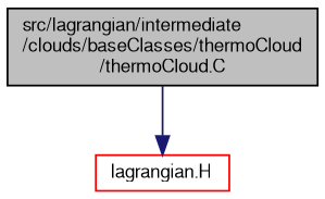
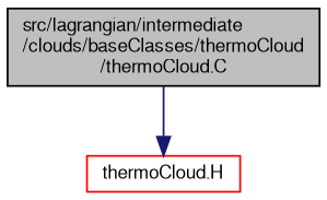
  digraph {
    node [fontname=FreeSans fontsize=10 shape=record]
    n1 [color=black fillcolor=grey75 fontcolor=black height=0.2 label="src/lagrangian/intermediate\l/clouds/baseClasses/thermoCloud\l/thermoCloud.C" style=filled width=0.4]
-   n2 [color=red height=0.2 label="lagrangian.H" width=0.4]
+   n2 [color=red height=0.2 label="thermoCloud.H" width=0.4]
    n1 -> n2 [color=midnightblue fontname=FreeSans fontsize=10 labelfontname=FreeSans labelfontsize=10 style=solid]
  }
